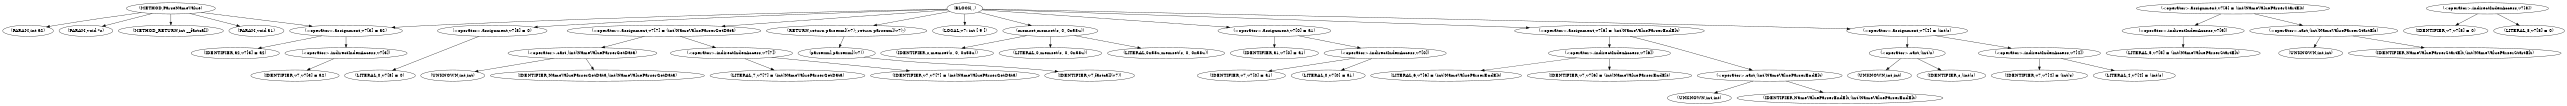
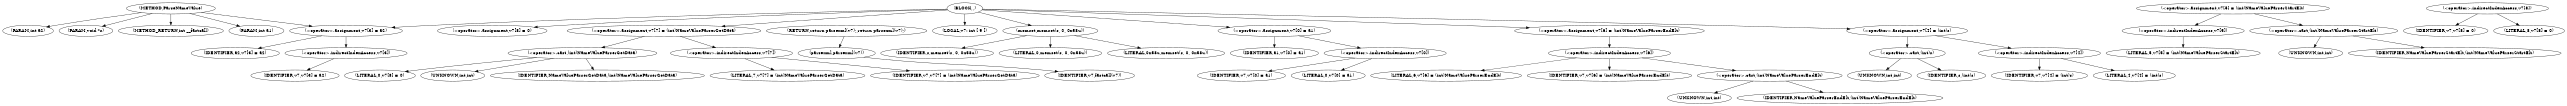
  digraph {
    n1 [label="(METHOD,ParseNameValue)"]
-   n2 [label="(PARAM,void a1)"]
+   n2 [label="(PARAM,int a1)"]
    n3 [label="(PARAM,int a2)"]
    n4 [label="(PARAM,void *s)"]
    n5 [label="(METHOD_RETURN,int __fastcall)"]
    n6 [label="(<operator>.assignment,v7[3] = a2)"]
    n7 [label="(BLOCK,,)"]
    n8 [label="(LOCAL,v7: int [ 9 ])"]
    n9 [label="(memset,memset(s, 0, 0x58u))"]
    n10 [label="(<operator>.assignment,v7[0] = a1)"]
    n11 [label="(<operator>.assignment,v7[6] = (int)NameValueParserEndElt)"]
    n12 [label="(<operator>.assignment,v7[4] = (int)s)"]
    n13 [label="(<operator>.assignment,v7[7] = (int)NameValueParserGetData)"]
    n14 [label="(<operator>.assignment,v7[8] = 0)"]
    n15 [label="(RETURN,return parsexml(v7);,return parsexml(v7);)"]
    n16 [label="(IDENTIFIER,s,memset(s, 0, 0x58u))"]
    n17 [label="(LITERAL,0,memset(s, 0, 0x58u))"]
    n18 [label="(LITERAL,0x58u,memset(s, 0, 0x58u))"]
    n19 [label="(<operator>.indirectIndexAccess,v7[0])"]
    n20 [label="(IDENTIFIER,a1,v7[0] = a1)"]
    n21 [label="(<operator>.assignment,v7[5] = (int)NameValueParserStartElt)"]
    n22 [label="(<operator>.indirectIndexAccess,v7[5])"]
    n23 [label="(<operator>.cast,(int)NameValueParserStartElt)"]
    n24 [label="(<operator>.indirectIndexAccess,v7[3])"]
    n25 [label="(IDENTIFIER,a2,v7[3] = a2)"]
    n26 [label="(<operator>.indirectIndexAccess,v7[6])"]
    n27 [label="(<operator>.cast,(int)NameValueParserEndElt)"]
    n28 [label="(<operator>.indirectIndexAccess,v7[4])"]
    n29 [label="(<operator>.cast,(int)s)"]
    n30 [label="(<operator>.indirectIndexAccess,v7[7])"]
    n31 [label="(<operator>.cast,(int)NameValueParserGetData)"]
    n32 [label="(LITERAL,0,v7[8] = 0)"]
    n33 [label="(parsexml,parsexml(v7))"]
    n34 [label="(IDENTIFIER,v7,v7[0] = a1)"]
    n35 [label="(LITERAL,0,v7[0] = a1)"]
    n36 [label="(LITERAL,5,v7[5] = (int)NameValueParserStartElt)"]
    n37 [label="(UNKNOWN,int,int)"]
    n38 [label="(IDENTIFIER,NameValueParserStartElt,(int)NameValueParserStartElt)"]
    n39 [label="(IDENTIFIER,v7,v7[3] = a2)"]
    n40 [label="(IDENTIFIER,v7,v7[6] = (int)NameValueParserEndElt)"]
    n41 [label="(LITERAL,6,v7[6] = (int)NameValueParserEndElt)"]
    n42 [label="(UNKNOWN,int,int)"]
    n43 [label="(IDENTIFIER,NameValueParserEndElt,(int)NameValueParserEndElt)"]
    n44 [label="(IDENTIFIER,v7,v7[4] = (int)s)"]
    n45 [label="(LITERAL,4,v7[4] = (int)s)"]
    n46 [label="(UNKNOWN,int,int)"]
    n47 [label="(IDENTIFIER,s,(int)s)"]
    n48 [label="(IDENTIFIER,v7,v7[7] = (int)NameValueParserGetData)"]
    n49 [label="(LITERAL,7,v7[7] = (int)NameValueParserGetData)"]
    n50 [label="(UNKNOWN,int,int)"]
    n51 [label="(IDENTIFIER,NameValueParserGetData,(int)NameValueParserGetData)"]
    n52 [label="(<operator>.indirectIndexAccess,v7[8])"]
    n53 [label="(IDENTIFIER,v7,v7[8] = 0)"]
    n54 [label="(LITERAL,8,v7[8] = 0)"]
    n55 [label="(IDENTIFIER,v7,fastcall(v7))"]
    n1 -> n2
    n1 -> n3
    n1 -> n4
    n1 -> n5
    n1 -> n6
    n6 -> n24
    n6 -> n25
    n7 -> n6
    n7 -> n8
    n7 -> n9
    n7 -> n10
    n7 -> n11
    n7 -> n12
    n7 -> n13
    n7 -> n14
-   n7 -> n15
    n9 -> n16
    n9 -> n17
    n9 -> n18
    n10 -> n19
    n10 -> n20
    n11 -> n26
-   n11 -> n27
+   n26 -> n27
    n12 -> n28
    n12 -> n29
    n13 -> n30
    n13 -> n31
-   n14 -> n32
+   n31 -> n32
    n15 -> n33
    n19 -> n34
    n19 -> n35
    n21 -> n22
    n21 -> n23
    n22 -> n36
    n23 -> n37
    n23 -> n38
    n24 -> n39
    n26 -> n40
    n26 -> n41
    n27 -> n42
    n27 -> n43
    n28 -> n44
    n28 -> n45
    n29 -> n46
    n29 -> n47
    n30 -> n48
    n30 -> n49
    n31 -> n50
    n31 -> n51
    n33 -> n55
    n52 -> n53
    n52 -> n54
  }
